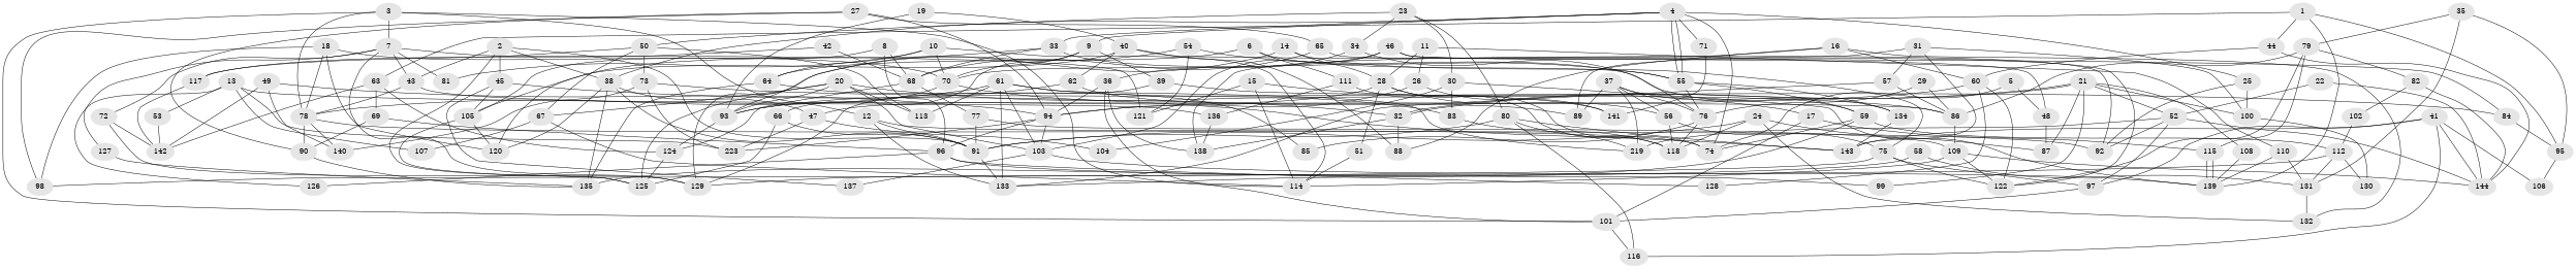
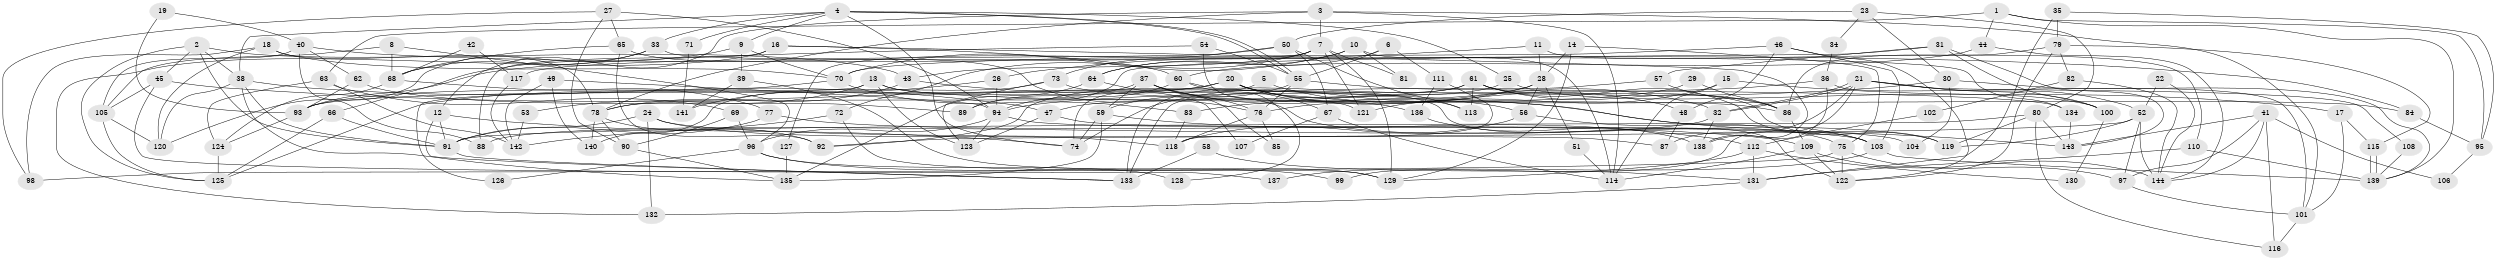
  graph {
    node [color=gray90 style=filled]
    1
    44
    63
    95
    139
    60
    144
    142
    69
    124
    106
    2
    38
    43
    45
    91
    125
    120
    47
    135
    78
    136
    105
    143
    137
    133
    3
    7
    12
    101
    114
    72
    81
    121
    127
    129
    74
    92
    90
    140
    116
    4
    9
    25
    33
    55
    71
    39
    66
    70
    100
    68
    134
    76
    59
    141
    5
    48
    87
    6
    64
    111
    85
    118
    8
    96
    77
    126
    99
    128
    93
    83
    10
    11
    26
    28
    110
    94
    51
    56
    131
    13
    53
    86
    107
-   123 [label=223]
+   123
    109
    14
    75
    98
    97
    122
    15
    17
    115
    16
    88
    132
    138
    18
    19
    40
    62
    84
    20
    32
    67
    103
    113
    21
    52
    108
-   119 [label=219]
+   119
    130
    22
    23
    30
    34
    50
    80
    104
    36
    117
    73
    24
    27
    65
    29
    31
    57
    89
    35
    79
    82
    37
    112
    41
    42
    46
    49
    54
    58
    61
    102
    1 -- 44
    1 -- 63
    1 -- 95
    1 -- 139
    44 -- 60
    44 -- 144
    63 -- 142
    63 -- 69
    63 -- 124
    95 -- 106
    60 -- 128
    60 -- 94
    60 -- 122
    69 -- 90
    69 -- 96
    124 -- 125
    2 -- 38
    2 -- 43
    2 -- 45
    2 -- 91
    2 -- 125
    38 -- 91
    38 -- 120
    38 -- 47
    38 -- 135
    43 -- 78
    43 -- 136
    45 -- 105
    45 -- 143
    45 -- 137
    91 -- 133
    47 -- 123
    47 -- 104
    78 -- 92
    78 -- 90
    78 -- 140
    136 -- 138
    105 -- 125
    105 -- 120
    3 -- 78
    3 -- 7
    3 -- 12
    3 -- 101
    3 -- 114
    7 -- 43
    7 -- 72
    7 -- 81
    7 -- 121
    7 -- 127
    7 -- 129
    12 -- 91
    12 -- 133
    12 -- 74
    101 -- 116
    72 -- 142
    72 -- 129
    127 -- 135
    90 -- 135
    4 -- 38
    4 -- 74
    4 -- 9
    4 -- 25
    4 -- 33
    4 -- 55
    4 -- 55
    4 -- 71
    9 -- 39
    9 -- 66
    9 -- 70
    25 -- 92
    25 -- 100
    33 -- 120
    33 -- 68
    33 -- 134
    55 -- 134
    55 -- 76
    55 -- 59
    71 -- 141
    39 -- 129
    39 -- 141
    66 -- 91
    66 -- 125
    70 -- 93
    70 -- 83
    100 -- 130
    68 -- 124
    68 -- 77
    134 -- 143
    76 -- 85
    76 -- 118
    59 -- 135
    59 -- 74
    59 -- 112
    5 -- 74
    5 -- 48
    48 -- 87
    6 -- 55
    6 -- 64
    6 -- 111
    64 -- 135
    64 -- 85
    111 -- 136
    111 -- 118
    8 -- 105
    8 -- 68
    8 -- 96
    96 -- 126
    96 -- 99
    96 -- 128
    77 -- 91
    77 -- 109
    93 -- 124
    83 -- 118
    10 -- 114
    10 -- 81
    10 -- 70
    10 -- 64
    11 -- 26
    11 -- 28
    11 -- 110
    26 -- 141
    26 -- 94
    28 -- 47
    28 -- 74
    28 -- 51
    28 -- 56
    110 -- 139
    110 -- 131
    94 -- 96
    94 -- 123
    94 -- 103
    51 -- 114
    56 -- 118
    56 -- 75
    131 -- 132
    13 -- 126
    13 -- 53
    13 -- 86
    13 -- 107
    13 -- 123
    53 -- 142
    86 -- 109
    109 -- 144
    109 -- 114
    109 -- 122
    14 -- 129
    14 -- 28
    14 -- 75
    75 -- 98
    75 -- 97
    75 -- 122
    97 -- 101
    15 -- 114
    15 -- 121
    15 -- 17
    17 -- 101
    17 -- 115
    115 -- 139
    115 -- 139
    16 -- 60
    16 -- 88
    16 -- 132
    16 -- 138
    18 -- 120
    18 -- 78
    18 -- 70
    18 -- 98
    19 -- 93
    19 -- 40
    40 -- 105
    40 -- 88
    40 -- 62
    40 -- 84
    62 -- 93
    62 -- 89
    84 -- 95
    20 -- 125
    20 -- 93
    20 -- 32
    20 -- 67
    20 -- 103
    20 -- 113
    32 -- 88
    32 -- 138
    67 -- 114
    67 -- 107
    103 -- 139
    103 -- 137
    21 -- 100
    21 -- 87
    21 -- 99
    21 -- 32
    21 -- 32
    21 -- 52
    21 -- 108
    52 -- 144
    52 -- 92
    52 -- 97
    52 -- 119
    108 -- 139
    22 -- 144
    22 -- 52
    23 -- 30
    23 -- 34
    23 -- 50
    23 -- 80
    30 -- 139
    30 -- 83
    30 -- 104
-   34 -- 76
+   65 -- 76
    34 -- 36
    50 -- 67
    50 -- 113
    50 -- 117
    50 -- 73
    80 -- 91
    80 -- 143
    80 -- 116
    80 -- 119
    36 -- 101
    36 -- 94
    36 -- 138
    117 -- 142
    73 -- 140
    73 -- 123
    73 -- 84
    24 -- 91
    24 -- 87
    24 -- 118
    24 -- 132
    27 -- 90
    27 -- 94
    27 -- 98
    27 -- 65
    65 -- 92
    65 -- 68
    29 -- 76
    29 -- 86
    31 -- 143
    31 -- 100
    31 -- 57
    31 -- 89
    57 -- 133
    57 -- 86
    35 -- 95
    35 -- 131
    35 -- 79
    79 -- 86
    79 -- 122
    79 -- 115
    79 -- 82
    82 -- 144
    82 -- 102
    37 -- 76
    37 -- 59
    37 -- 56
    37 -- 119
    37 -- 89
    112 -- 129
    112 -- 131
    112 -- 130
    41 -- 144
    41 -- 106
    41 -- 143
    41 -- 116
    41 -- 97
    42 -- 68
    42 -- 117
    46 -- 70
    46 -- 48
    46 -- 122
    46 -- 103
    49 -- 142
    49 -- 140
    49 -- 94
    54 -- 121
    54 -- 55
    54 -- 93
    58 -- 133
    58 -- 131
    61 -- 78
    61 -- 133
    61 -- 86
    61 -- 103
    61 -- 113
    61 -- 119
    102 -- 112
  }
